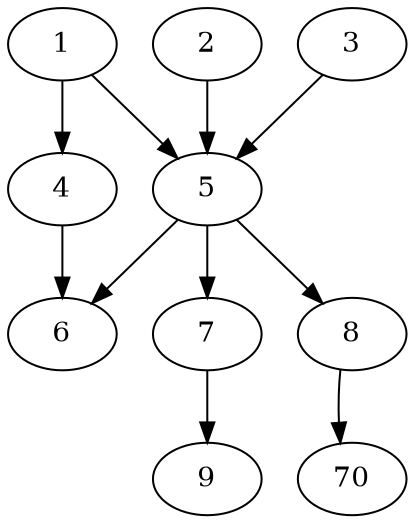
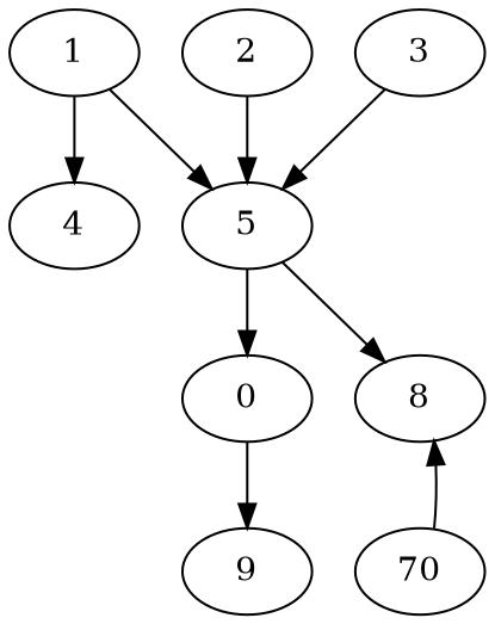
  digraph {
    node [alpha=0.19]
    1 [alpha=0.04 expect_size=17997824]
    4 [expect_size=51246080]
    5 [alpha=0.17 expect_size=24950784]
-   6 [alpha=0.14 expect_size=20414464]
-   7 [alpha=0.08 expect_size=45033472]
+   7 [alpha=0.08 expect_size=45033472 label=0]
    8 [alpha=0.01 expect_size=15984640]
    9 [expect_size=50601984]
    n8 [alpha=0.12 expect_size=35594240 label=70]
    2 [expect_size=32616448]
    3 [alpha=0.05 expect_size=46644224]
    1 -> 4
    1 -> 5
-   4 -> 6
-   5 -> 6
    5 -> 7
    5 -> 8
    7 -> 9
-   8 -> n8
+   n8 -> 8
    2 -> 5
    3 -> 5
  }
